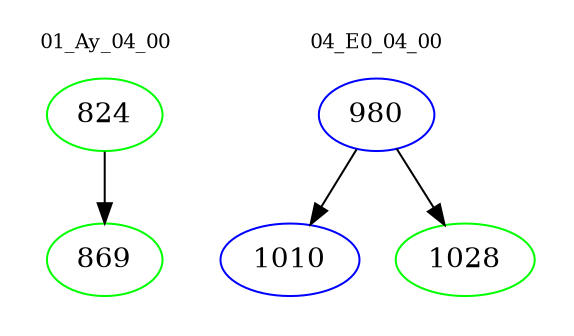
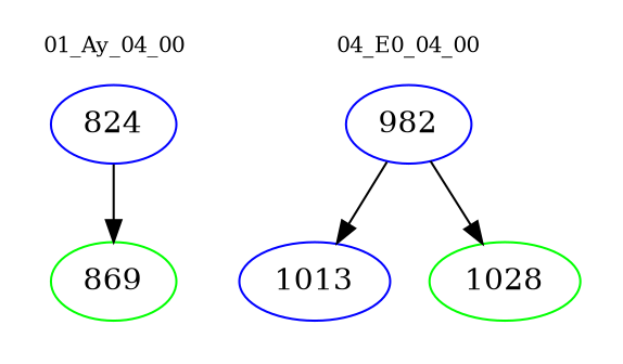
  digraph {
    fontname="DejaVu Serif"
    node [color=blue fontname="DejaVu Serif"]
    edge [color=black fontname="DejaVu Serif"]
-   n1 [color=green label=824]
+   n1 [label=824]
    n2 [color=green label=869]
-   n3 [label=980]
-   n4 [label=1010]
+   n3 [label=982]
+   n4 [label=1013]
    n5 [color=green label=1028]
    subgraph cluster_1 {
      color=white
      fontsize=10
      label="01_Ay_04_00"
      n1
      n2
    }
    subgraph cluster_2 {
      color=white
      fontsize=10
      label="04_E0_04_00"
      n3
      n4
      n5
    }
    n1 -> n2
    n3 -> n4
    n3 -> n5
  }
